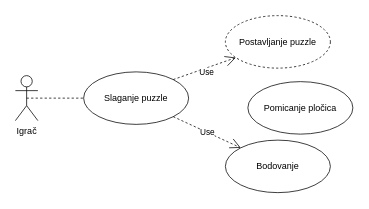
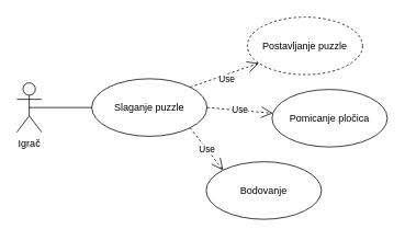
  <mxCell id="0" />
  <mxCell id="1" parent="0" />
  <mxCell id="2" value="Igrač&lt;br&gt;" style="shape=umlActor;verticalLabelPosition=bottom;verticalAlign=top;html=1;outlineConnect=0;" parent="1" vertex="1"><mxGeometry x="20" y="100" width="30" height="60" as="geometry" /></mxCell>
  <mxCell id="3" value="Slaganje puzzle" style="ellipse;whiteSpace=wrap;html=1;" parent="1" vertex="1"><mxGeometry x="111" y="95" width="140" height="70" as="geometry" /></mxCell>
  <mxCell id="4" value="Postavljanje puzzle" style="ellipse;whiteSpace=wrap;html=1;dashed=1;" parent="1" vertex="1"><mxGeometry x="300" y="20" width="140" height="70" as="geometry" /></mxCell>
  <mxCell id="5" value="Pomicanje pločica" style="ellipse;whiteSpace=wrap;html=1;" parent="1" vertex="1"><mxGeometry x="330" y="108" width="140" height="70" as="geometry" /></mxCell>
- <mxCell id="6" value="Bodovanje" style="ellipse;whiteSpace=wrap;html=1;" parent="1" vertex="1"><mxGeometry x="300" y="186" width="140" height="70" as="geometry" /></mxCell>
+ <mxCell id="6" value="Bodovanje" style="ellipse;whiteSpace=wrap;html=1;" parent="1" vertex="1"><mxGeometry x="250" y="196" width="140" height="70" as="geometry" /></mxCell>
+ <mxCell id="7" value="Use" style="endArrow=open;endSize=12;dashed=1;html=1;exitX=1;exitY=0.5;exitDx=0;exitDy=0;" parent="1" source="3" target="5" edge="1"><mxGeometry width="160" relative="1" as="geometry"><mxPoint x="270" y="133" as="sourcePoint" /><mxPoint x="330" y="129.5" as="targetPoint" /></mxGeometry></mxCell>
  <mxCell id="8" value="Use" style="endArrow=open;endSize=12;dashed=1;html=1;exitX=1;exitY=0;exitDx=0;exitDy=0;entryX=0.1;entryY=0.8;entryDx=0;entryDy=0;entryPerimeter=0;" parent="1" source="3" target="4" edge="1"><mxGeometry x="0.007" y="-6" width="160" relative="1" as="geometry"><mxPoint x="210" y="103" as="sourcePoint" /><mxPoint x="310" y="69" as="targetPoint" /><Array as="points" /><mxPoint as="offset" /></mxGeometry></mxCell>
  <mxCell id="9" value="Use" style="endArrow=open;endSize=12;dashed=1;html=1;exitX=1;exitY=1;exitDx=0;exitDy=0;entryX=0;entryY=0;entryDx=0;entryDy=0;" parent="1" source="3" target="6" edge="1"><mxGeometry width="160" relative="1" as="geometry"><mxPoint x="250" y="150" as="sourcePoint" /><mxPoint x="410" y="150" as="targetPoint" /></mxGeometry></mxCell>
- <mxCell id="10" value="" style="endArrow=none;html=1;exitX=0.5;exitY=0.5;exitDx=0;exitDy=0;exitPerimeter=0;entryX=0;entryY=0.5;entryDx=0;entryDy=0;dashed=1;" parent="1" source="2" target="3" edge="1"><mxGeometry width="50" height="50" relative="1" as="geometry"><mxPoint x="80" y="180" as="sourcePoint" /><mxPoint x="130" y="130" as="targetPoint" /></mxGeometry></mxCell>
+ <mxCell id="10" value="" style="endArrow=none;html=1;exitX=0.5;exitY=0.5;exitDx=0;exitDy=0;exitPerimeter=0;entryX=0;entryY=0.5;entryDx=0;entryDy=0;" parent="1" source="2" target="3" edge="1"><mxGeometry width="50" height="50" relative="1" as="geometry"><mxPoint x="80" y="180" as="sourcePoint" /><mxPoint x="130" y="130" as="targetPoint" /></mxGeometry></mxCell>
